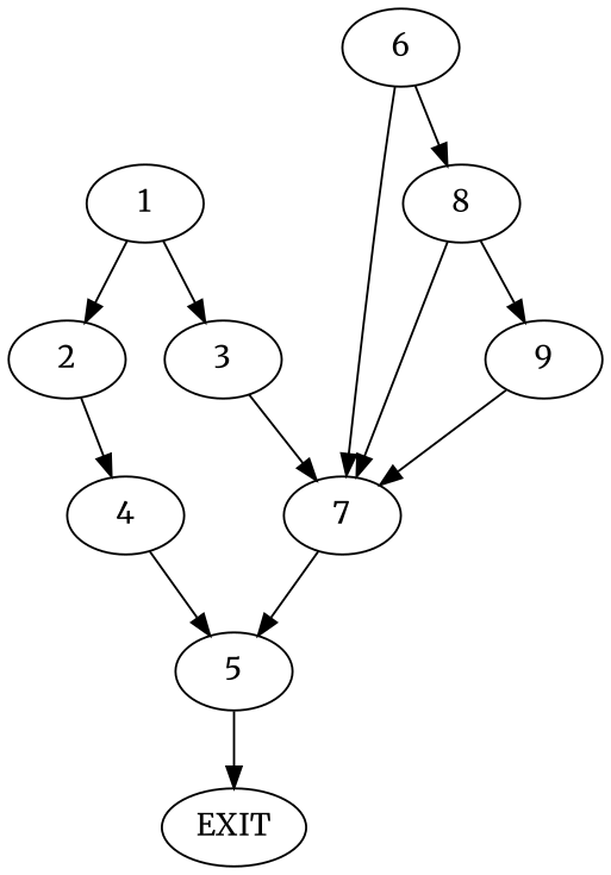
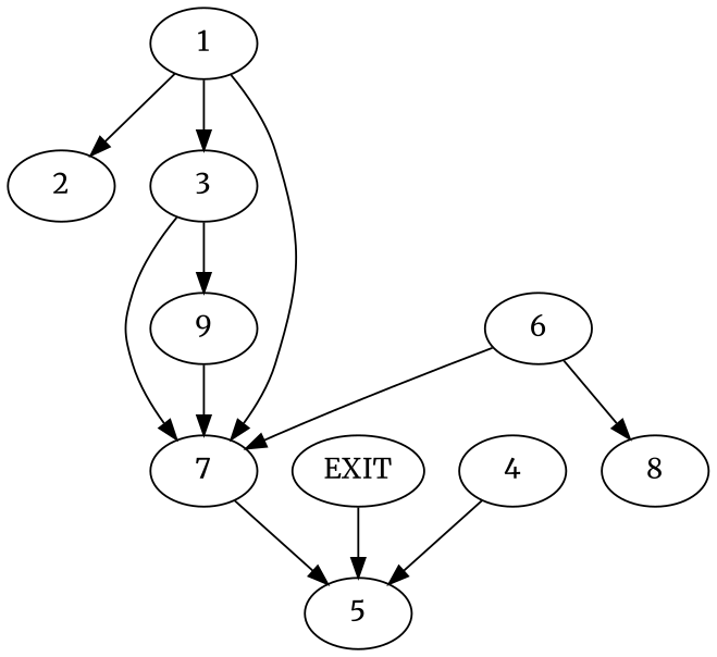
  digraph {
    fontname=Merriweather
    node [fontname=Merriweather]
    edge [fontname=Merriweather]
    1
    2
    3
    n4 [label=EXIT]
    4
    7
    5
    6
    8
    9
    1 -> 2
    1 -> 3
-   2 -> 4
    3 -> 7
    4 -> 5
    7 -> 5
-   5 -> n4
+   n4 -> 5
    6 -> 7
    6 -> 8
-   8 -> 7
-   8 -> 9
+   1 -> 7
+   3 -> 9
    9 -> 7
  }
